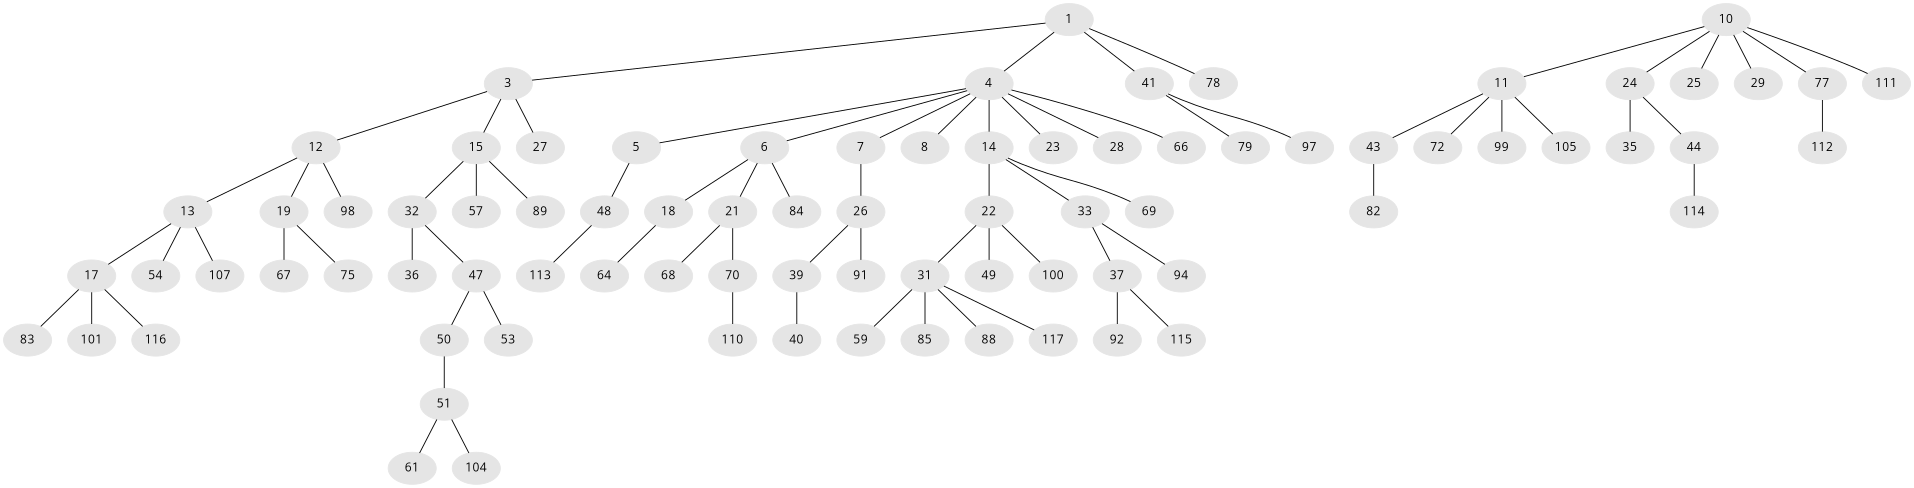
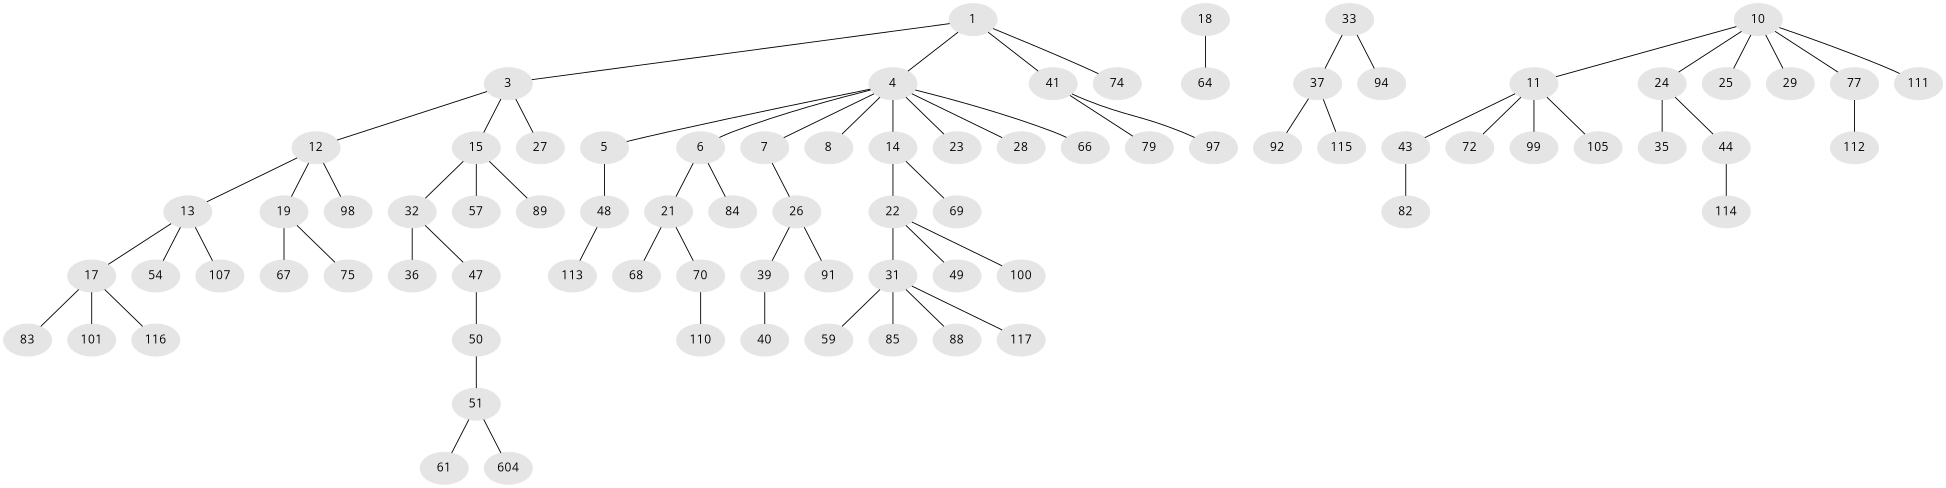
  graph {
    fontname="Open Sans"
    node [color=gray90 fontname="Open Sans" style=filled]
    edge [fontname="Open Sans"]
    1 [super="+2"]
    3
    4 [super="+42"]
    41 [super="+71"]
-   78
+   78 [label=74]
    12 [super="+30"]
    15 [super="+16"]
    27 [super="+119"]
    5
    6 [super="+9"]
    7
    8 [super="+80"]
    14 [super="+20"]
    23 [super="+62"]
    28 [super="+108"]
    66
    79 [super="+102"]
    97
    13 [super="+86"]
    19 [super="+60"]
    98
    32
    57
    89
    48 [super="+81"]
    18 [super="+65"]
    21 [super="+38"]
    84
    26 [super="+34"]
    22 [super="+93"]
    33
    69
    113
    64
    68
    70 [super="+96"]
    10 [super="+46"]
    11 [super="+90"]
    24
    25 [super="+55"]
    29 [super="+58"]
    77
    111
    39 [super="+63"]
    91
    43 [super="+45"]
    72 [super="+76"]
    99
    105
    35 [super="+95"]
    44 [super="+106"]
    112
    82
    17 [super="+87"]
    54
    107
    67 [super="+118"]
    75
    83
    101
    116
    31 [super="+74"]
    49
    100
    37 [super="+103"]
    94
    36
    47 [super="+56"]
    110
    59
    85
    88
    117
    114
    40
    50 [super="+52"]
-   53
    92
    115
    51
    61
-   104 [super="+109"]
+   104 [super="+109" label=604]
    1 -- 3
    1 -- 4
    1 -- 41
    1 -- 78
    3 -- 12
    3 -- 15
    3 -- 27
    4 -- 5
    4 -- 6
    4 -- 7
    4 -- 8
    4 -- 14
    4 -- 23
    4 -- 28
    4 -- 66
    41 -- 79
    41 -- 97
    12 -- 13
    12 -- 19
    12 -- 98
    15 -- 32
    15 -- 57
    15 -- 89
    5 -- 48
-   6 -- 18
    6 -- 21
    6 -- 84
    7 -- 26
    14 -- 22
-   14 -- 33
    14 -- 69
    13 -- 17
    13 -- 54
    13 -- 107
    19 -- 67
    19 -- 75
    32 -- 36
    32 -- 47
    48 -- 113
    18 -- 64
    21 -- 68
    21 -- 70
    26 -- 39
    26 -- 91
    22 -- 31
    22 -- 49
    22 -- 100
    33 -- 37
    33 -- 94
    70 -- 110
    10 -- 11
    10 -- 24
    10 -- 25
    10 -- 29
    10 -- 77
    10 -- 111
    11 -- 43
    11 -- 72
    11 -- 99
    11 -- 105
    24 -- 35
    24 -- 44
    77 -- 112
    39 -- 40
    43 -- 82
    44 -- 114
    17 -- 83
    17 -- 101
    17 -- 116
    31 -- 59
    31 -- 85
    31 -- 88
    31 -- 117
    37 -- 92
    37 -- 115
    47 -- 50
-   47 -- 53
    50 -- 51
    51 -- 61
    51 -- 104
  }
